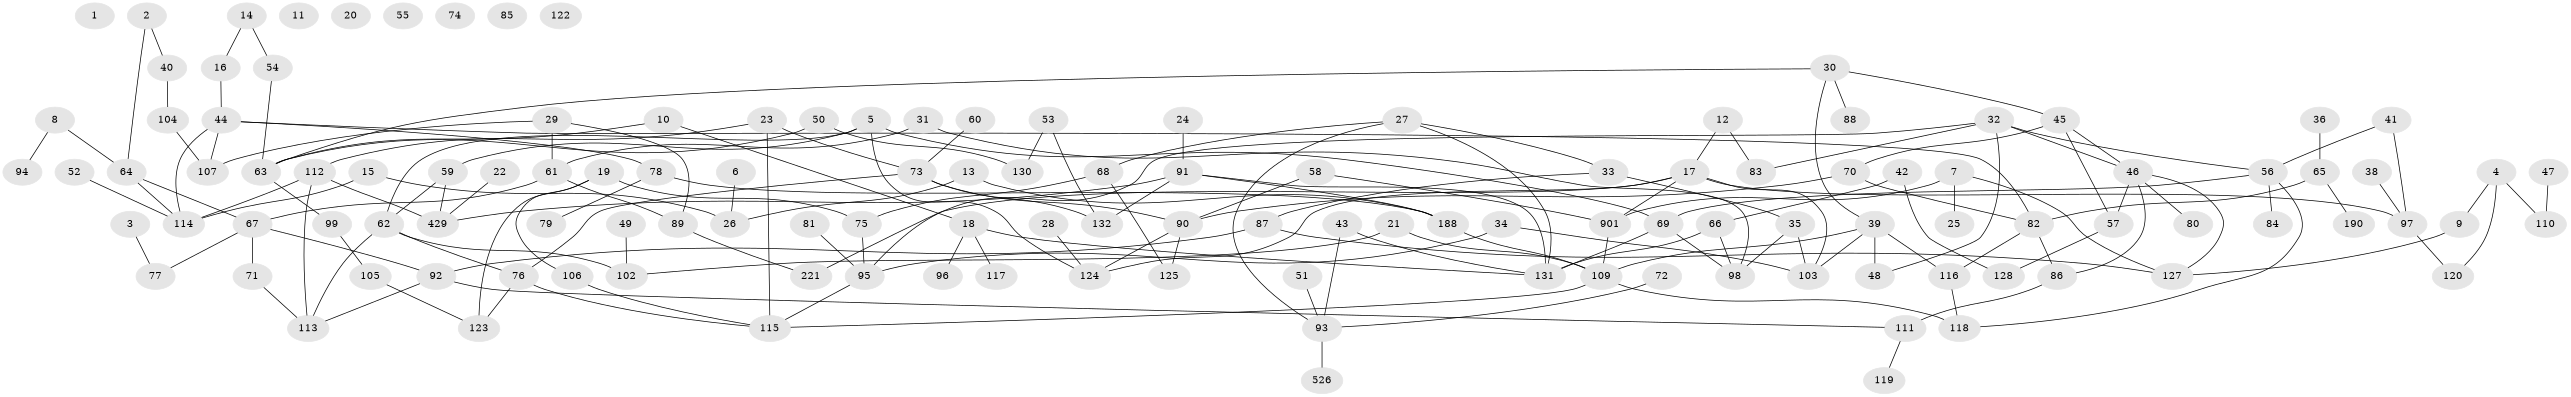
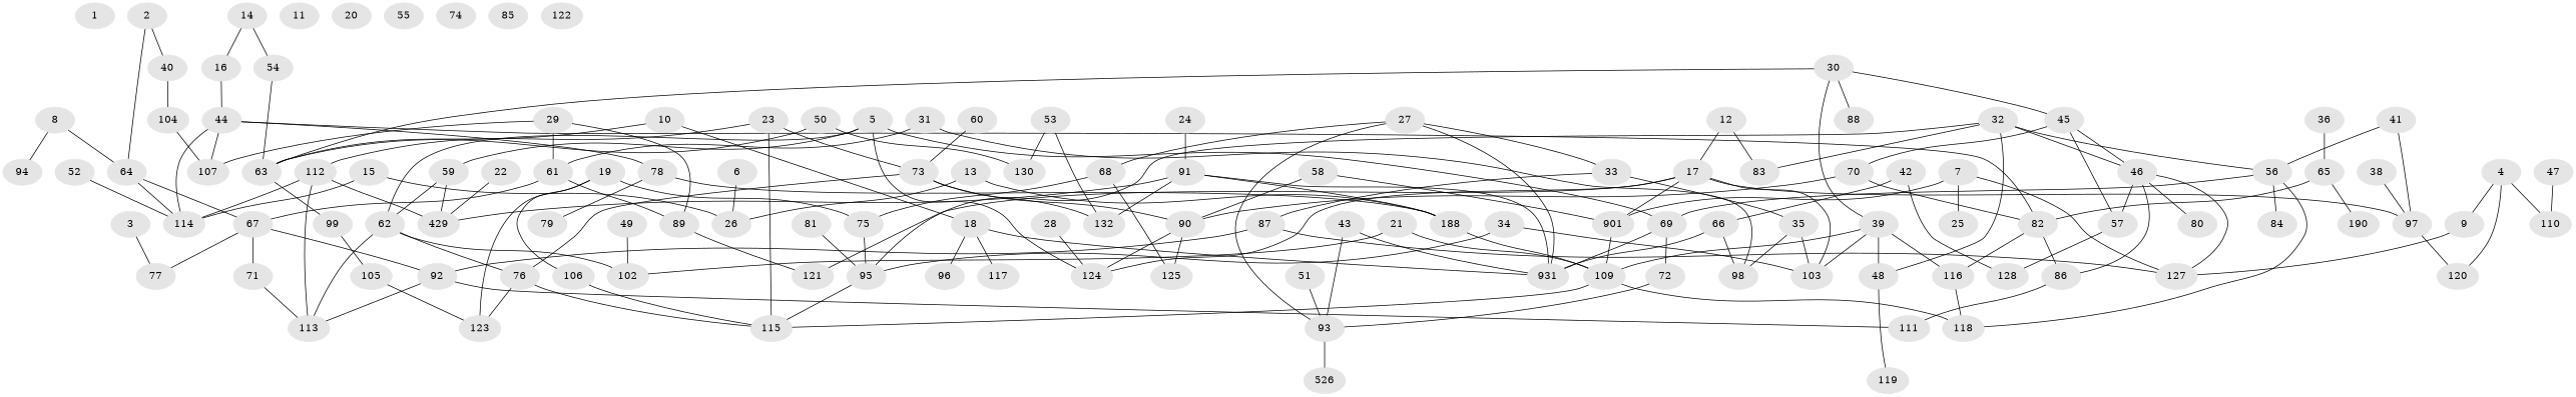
  graph {
    node [color=gray90 style=filled]
    1
    2
    40
    64
    104
    114
    67
    3
    77
    4
    9
    110
    120
    127
    62
    102
    76
    113
    5
    59
    69
    124
    n23 [label=429]
-   131
+   131 [label=931]
    72
    6
    26
    7
    25
    n30 [label=901]
    109
    8
    94
    10
    18
    63
    96
    117
    99
    11
    12
    17
    83
    97
    103
-   121 [label=221]
+   121
    13
    n48 [label=188]
    14
    16
    54
    44
    15
    107
    78
    82
    19
    75
    106
    123
    95
    115
    20
    21
    118
    22
    23
    73
    112
    132
    90
    24
    91
    27
    33
    68
    93
    35
    87
    125
    n81 [label=526]
    28
    29
    61
    89
    30
    39
    45
    88
    48
    116
    46
    57
    70
    31
    98
    32
    56
    80
    86
    84
    92
    34
    36
    65
    n106 [label=190]
    38
    41
    42
    66
    128
    43
    79
    111
    47
    49
    50
    130
    51
    52
    53
    55
    58
    60
    71
    105
    74
    81
    85
    119
    122
    2 -- 40
    2 -- 64
    40 -- 104
    64 -- 114
    64 -- 67
    104 -- 107
    67 -- 77
    67 -- 92
    67 -- 71
    3 -- 77
    4 -- 9
    4 -- 110
    4 -- 120
    9 -- 127
    62 -- 102
    62 -- 76
    62 -- 113
    76 -- 123
    76 -- 115
    5 -- 62
    5 -- 59
    5 -- 69
    5 -- 124
    59 -- 62
    59 -- n23
    69 -- 131
-   69 -- 98
+   69 -- 72
    72 -- 93
    6 -- 26
    7 -- 127
    7 -- 25
    7 -- n30
    n30 -- 109
    109 -- 115
    109 -- 118
    8 -- 64
    8 -- 94
    10 -- 18
    10 -- 63
    18 -- 131
    18 -- 96
    18 -- 117
    63 -- 99
    99 -- 105
    12 -- 17
    12 -- 83
    17 -- 124
    17 -- n30
    17 -- 97
    17 -- 103
    17 -- 121
    97 -- 120
    13 -- 26
    13 -- n48
    n48 -- 109
    14 -- 16
    14 -- 54
    16 -- 44
    54 -- 63
    44 -- 114
    44 -- 107
    44 -- 78
    44 -- 82
    15 -- 114
    15 -- 26
    78 -- n48
    78 -- 79
    82 -- 116
    82 -- 86
    19 -- 75
    19 -- 106
    19 -- 123
    75 -- 95
    106 -- 115
    95 -- 115
    21 -- 102
    21 -- 109
    22 -- n23
    23 -- 115
    23 -- 73
    23 -- 112
    73 -- 76
    73 -- 132
    73 -- 90
    112 -- 114
    112 -- 113
    112 -- n23
    90 -- 124
    90 -- 125
    24 -- 91
    91 -- n23
    91 -- 131
    91 -- n48
    91 -- 132
    27 -- 131
    27 -- 33
    27 -- 68
    27 -- 93
    33 -- 35
    33 -- 87
    68 -- 75
    68 -- 125
    93 -- n81
    35 -- 103
    35 -- 98
    87 -- 127
    87 -- 92
    28 -- 124
    29 -- 107
    29 -- 61
    29 -- 89
    61 -- 67
    61 -- 89
    89 -- 121
    30 -- 63
    30 -- 39
    30 -- 45
    30 -- 88
    39 -- 109
    39 -- 103
    39 -- 48
    39 -- 116
    45 -- 46
    45 -- 57
    45 -- 70
    116 -- 118
    46 -- 127
    46 -- 57
    46 -- 80
    46 -- 86
    57 -- 128
    70 -- 82
    70 -- 90
    31 -- 61
    31 -- 98
    32 -- 83
    32 -- 95
    32 -- 48
    32 -- 46
    32 -- 56
    56 -- 69
    56 -- 118
    56 -- 84
    86 -- 111
    92 -- 113
    92 -- 111
    34 -- 103
    34 -- 95
    36 -- 65
    65 -- 82
    65 -- n106
    38 -- 97
    41 -- 97
    41 -- 56
    42 -- 66
    42 -- 128
    66 -- 131
    66 -- 98
    43 -- 131
    43 -- 93
-   111 -- 119
+   48 -- 119
    47 -- 110
    49 -- 102
    50 -- 63
    50 -- 130
    51 -- 93
    52 -- 114
    53 -- 132
    53 -- 130
    58 -- n30
    58 -- 90
    60 -- 73
    71 -- 113
    105 -- 123
    81 -- 95
  }
